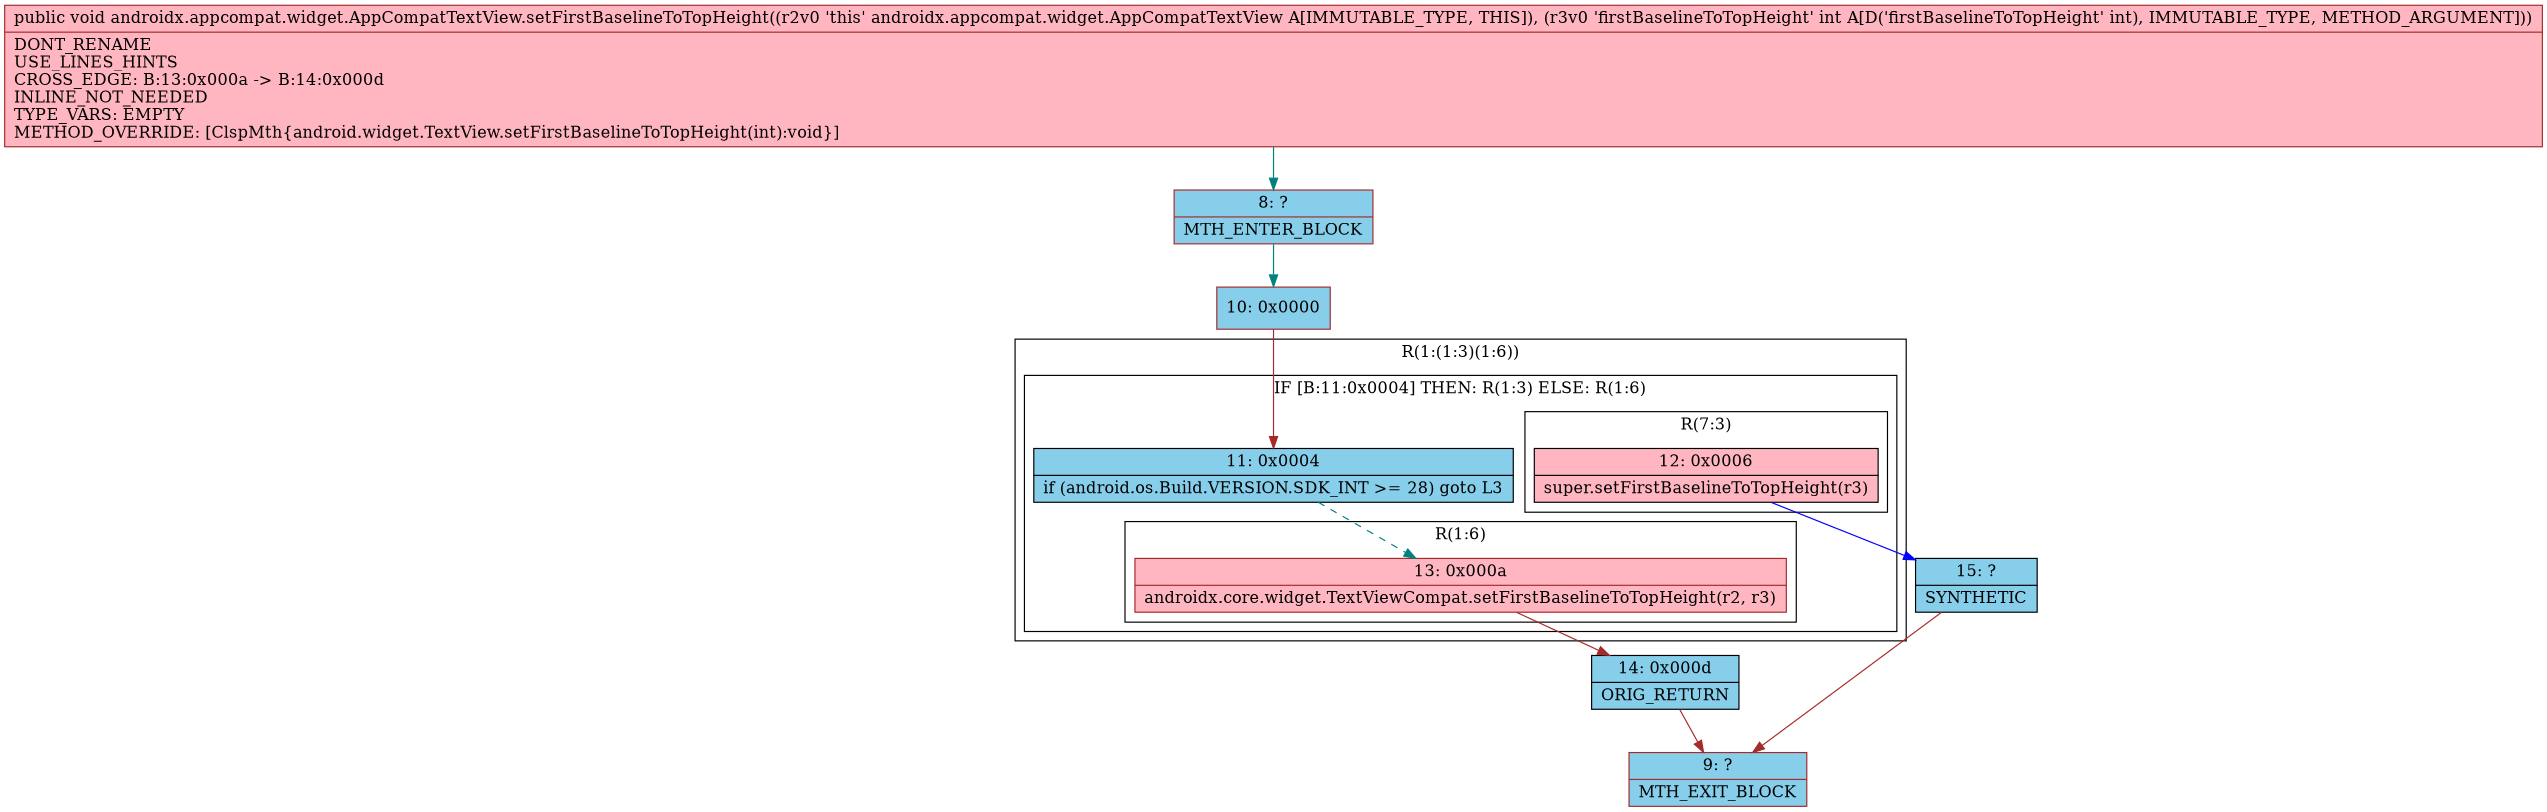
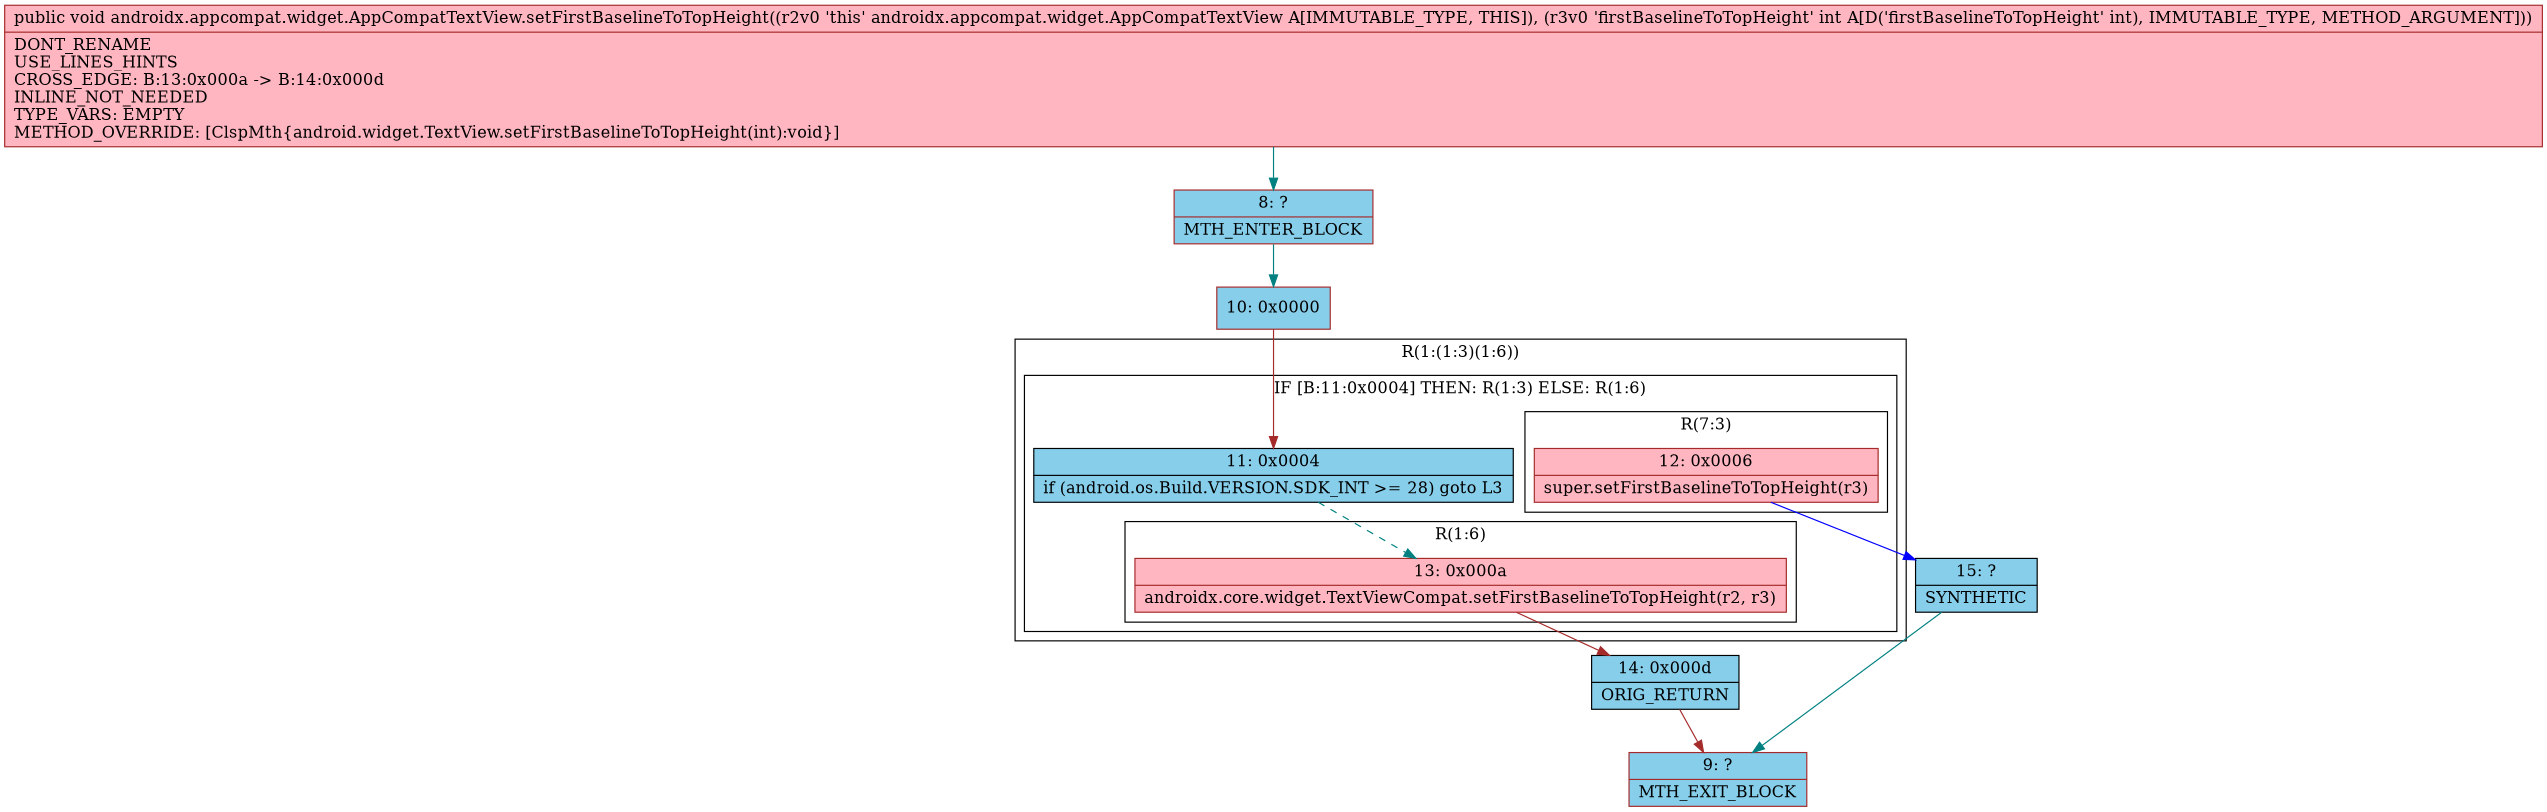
  digraph {
    node [color=brown fillcolor=skyblue shape=record style=filled]
    edge [color=brown]
-   n1 [color=black fillcolor=lightpink label="{12\:\ 0x0006|super.setFirstBaselineToTopHeight(r3)\l}"]
+   n1 [fillcolor=lightpink label="{12\:\ 0x0006|super.setFirstBaselineToTopHeight(r3)\l}"]
    n2 [fillcolor=lightpink label="{13\:\ 0x000a|androidx.core.widget.TextViewCompat.setFirstBaselineToTopHeight(r2, r3)\l}"]
    n3 [color=black label="{11\:\ 0x0004|if (android.os.Build.VERSION.SDK_INT \>= 28) goto L3\l}"]
    n4 [color=black label="{15\:\ ?|SYNTHETIC\l}"]
    n5 [color=black label="{14\:\ 0x000d|ORIG_RETURN\l}"]
    n6 [label="{9\:\ ?|MTH_EXIT_BLOCK\l}"]
    n7 [label="{8\:\ ?|MTH_ENTER_BLOCK\l}"]
    n8 [label="{10\:\ 0x0000}"]
    n9 [fillcolor=lightpink label="{public void androidx.appcompat.widget.AppCompatTextView.setFirstBaselineToTopHeight((r2v0 'this' androidx.appcompat.widget.AppCompatTextView A[IMMUTABLE_TYPE, THIS]), (r3v0 'firstBaselineToTopHeight' int A[D('firstBaselineToTopHeight' int), IMMUTABLE_TYPE, METHOD_ARGUMENT]))  | DONT_RENAME\lUSE_LINES_HINTS\lCROSS_EDGE: B:13:0x000a \-\> B:14:0x000d\lINLINE_NOT_NEEDED\lTYPE_VARS: EMPTY\lMETHOD_OVERRIDE: [ClspMth\{android.widget.TextView.setFirstBaselineToTopHeight(int):void\}]\l}"]
    subgraph cluster_1 {
      label="R(1:(1:3)(1:6))"
      subgraph cluster_2 {
        label="IF [B:11:0x0004] THEN: R(1:3) ELSE: R(1:6)"
        n3
        subgraph cluster_3 {
          label="R(7:3)"
          n1
        }
        subgraph cluster_4 {
          label="R(1:6)"
          n2
        }
      }
    }
    n1 -> n4 [color=blue]
    n2 -> n5
    n3 -> n2 [color=teal style=dashed]
-   n4 -> n6
+   n4 -> n6 [color=teal]
    n5 -> n6
    n7 -> n8 [color=teal]
    n8 -> n3
    n9 -> n7 [color=teal]
  }
